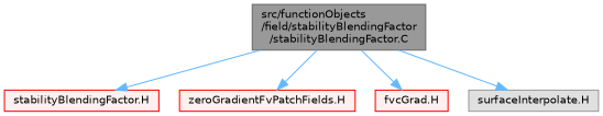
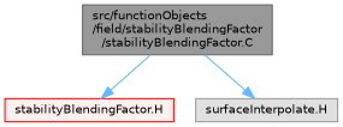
  digraph {
    node [color=red fillcolor="#FFF0F0" fontname=Helvetica fontsize=10 shape=box style=filled]
    edge [color=steelblue1 fontname=Helvetica fontsize=10 labelfontname=Helvetica labelfontsize=10 style=solid]
    n1 [color=gray40 fillcolor=grey60 fontcolor=black height=0.2 label="src/functionObjects\l/field/stabilityBlendingFactor\l/stabilityBlendingFactor.C" width=0.4]
    n2 [height=0.2 label="stabilityBlendingFactor.H" width=0.4]
-   n3 [height=0.2 label="zeroGradientFvPatchFields.H" width=0.4]
-   n4 [height=0.2 label="fvcGrad.H" width=0.4]
    n5 [color=grey60 fillcolor="#E0E0E0" height=0.2 label="surfaceInterpolate.H" width=0.4]
    n1 -> n2
-   n1 -> n3
-   n1 -> n4
    n1 -> n5
  }
